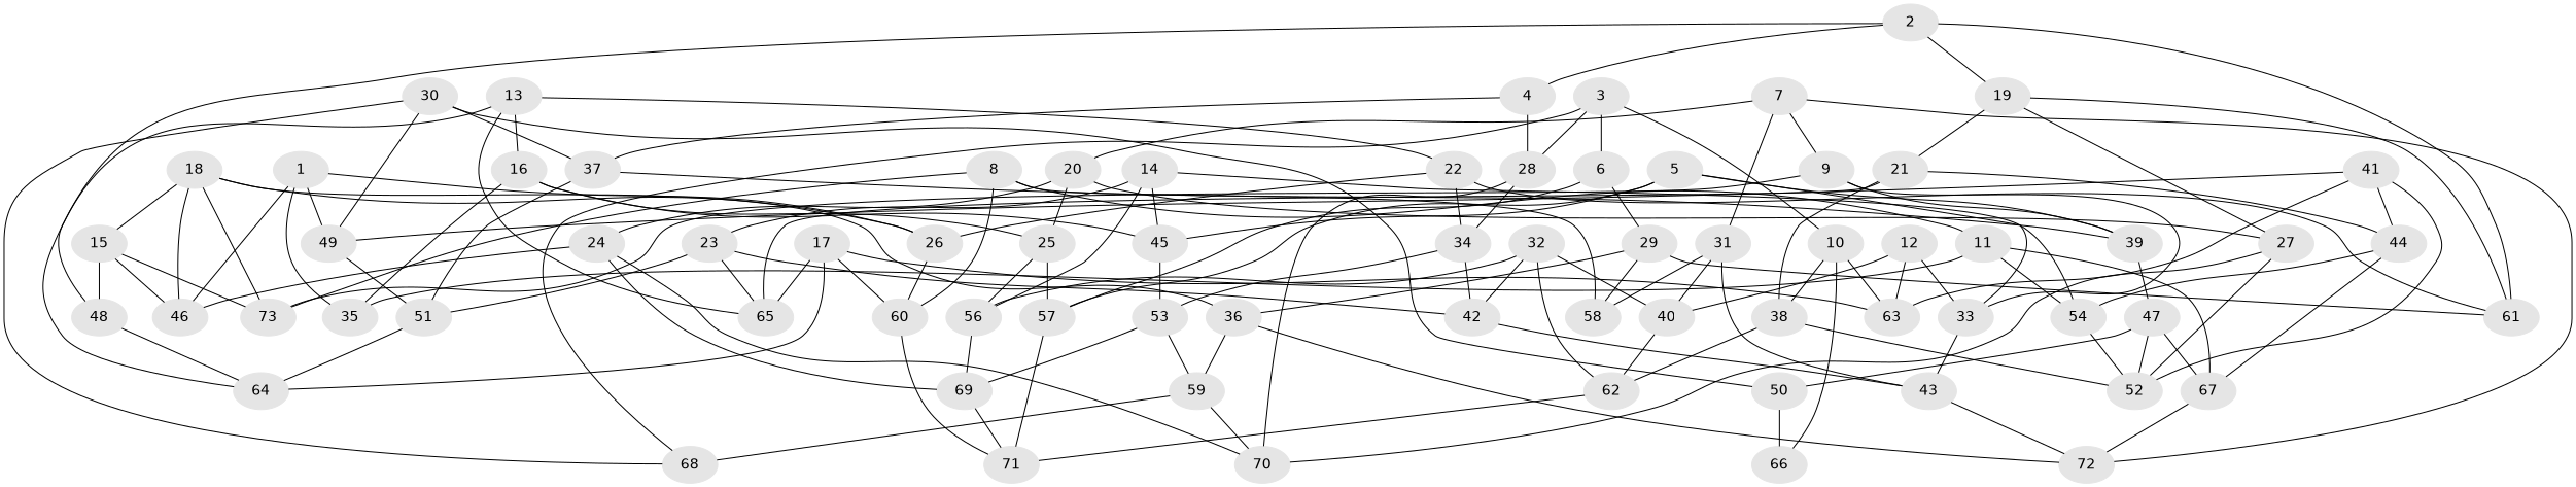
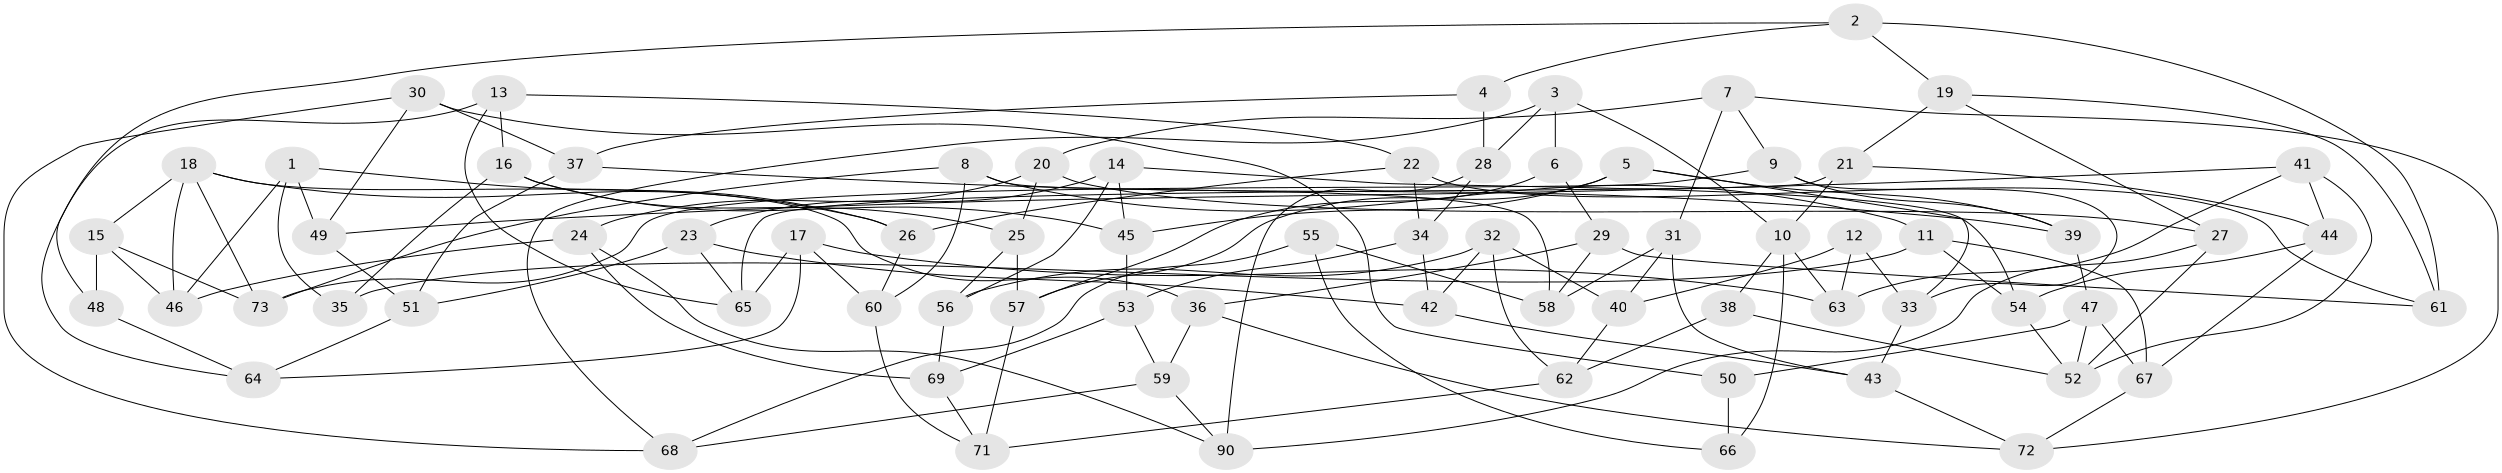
  graph {
    fontname="DejaVu Sans"
    node [color=gray90 fontname="DejaVu Sans" style=filled]
    edge [fontname="DejaVu Sans"]
    1
    26
    35
    46
    49
    60
    51
    2
    4
    19
    48
    61
    28
    37
    21
    27
    64
    3
    6
    10
    68
    57
    29
    38
    63
    66
    34
-   70
+   70 [label=90]
    39
    50
    5
    33
    45
    43
    47
    53
    71
    58
    36
    7
    9
    20
    31
    72
    73
    25
    24
    40
    8
    11
    54
    67
    52
    62
    12
    15
    13
    16
    22
    65
    14
    23
    56
    42
    69
    17
    18
    59
    44
    30
    32
    41
+   55
    1 -- 26
    1 -- 35
    1 -- 46
    1 -- 49
    26 -- 60
    49 -- 51
    60 -- 71
    51 -- 64
    2 -- 4
    2 -- 19
    2 -- 48
    2 -- 61
    4 -- 28
    4 -- 37
    19 -- 61
    19 -- 21
    19 -- 27
    48 -- 64
    28 -- 34
    28 -- 70
    37 -- 51
    37 -- 39
-   21 -- 38
+   21 -- 10
    21 -- 65
    21 -- 44
    27 -- 70
    27 -- 52
    3 -- 28
    3 -- 6
    3 -- 10
    3 -- 68
    6 -- 57
    6 -- 29
    10 -- 38
    10 -- 63
    10 -- 66
    57 -- 71
    29 -- 61
    29 -- 58
    29 -- 36
    38 -- 52
    38 -- 62
    34 -- 53
    34 -- 42
    39 -- 47
    50 -- 66
    5 -- 57
    5 -- 39
    5 -- 33
    5 -- 45
    33 -- 43
    45 -- 53
    43 -- 72
    47 -- 50
    47 -- 67
    47 -- 52
    53 -- 69
    53 -- 59
    36 -- 72
    36 -- 59
    7 -- 9
    7 -- 20
    7 -- 31
    7 -- 72
    9 -- 39
    9 -- 33
    9 -- 73
    20 -- 27
    20 -- 25
    20 -- 24
    31 -- 43
    31 -- 58
    31 -- 40
    25 -- 57
    25 -- 56
    24 -- 46
    24 -- 70
    24 -- 69
    40 -- 62
    8 -- 60
    8 -- 58
    8 -- 73
    8 -- 11
    11 -- 35
    11 -- 54
    11 -- 67
    54 -- 52
    67 -- 72
    62 -- 71
    12 -- 63
    12 -- 33
    12 -- 40
    15 -- 46
    15 -- 48
    15 -- 73
    13 -- 64
    13 -- 16
    13 -- 22
    13 -- 65
    16 -- 35
    16 -- 45
    16 -- 25
    22 -- 26
    22 -- 61
    22 -- 34
    14 -- 45
    14 -- 54
    14 -- 23
    14 -- 56
    23 -- 51
    23 -- 65
    23 -- 42
    56 -- 69
    42 -- 43
    69 -- 71
    17 -- 60
    17 -- 64
    17 -- 63
    17 -- 65
    18 -- 26
    18 -- 46
    18 -- 36
    18 -- 73
    18 -- 15
    59 -- 68
    59 -- 70
    44 -- 54
    44 -- 67
    30 -- 49
    30 -- 37
    30 -- 68
    30 -- 50
    32 -- 40
    32 -- 62
    32 -- 56
    32 -- 42
    41 -- 49
    41 -- 63
    41 -- 52
    41 -- 44
+   55 -- 68
+   55 -- 66
+   55 -- 58
  }
